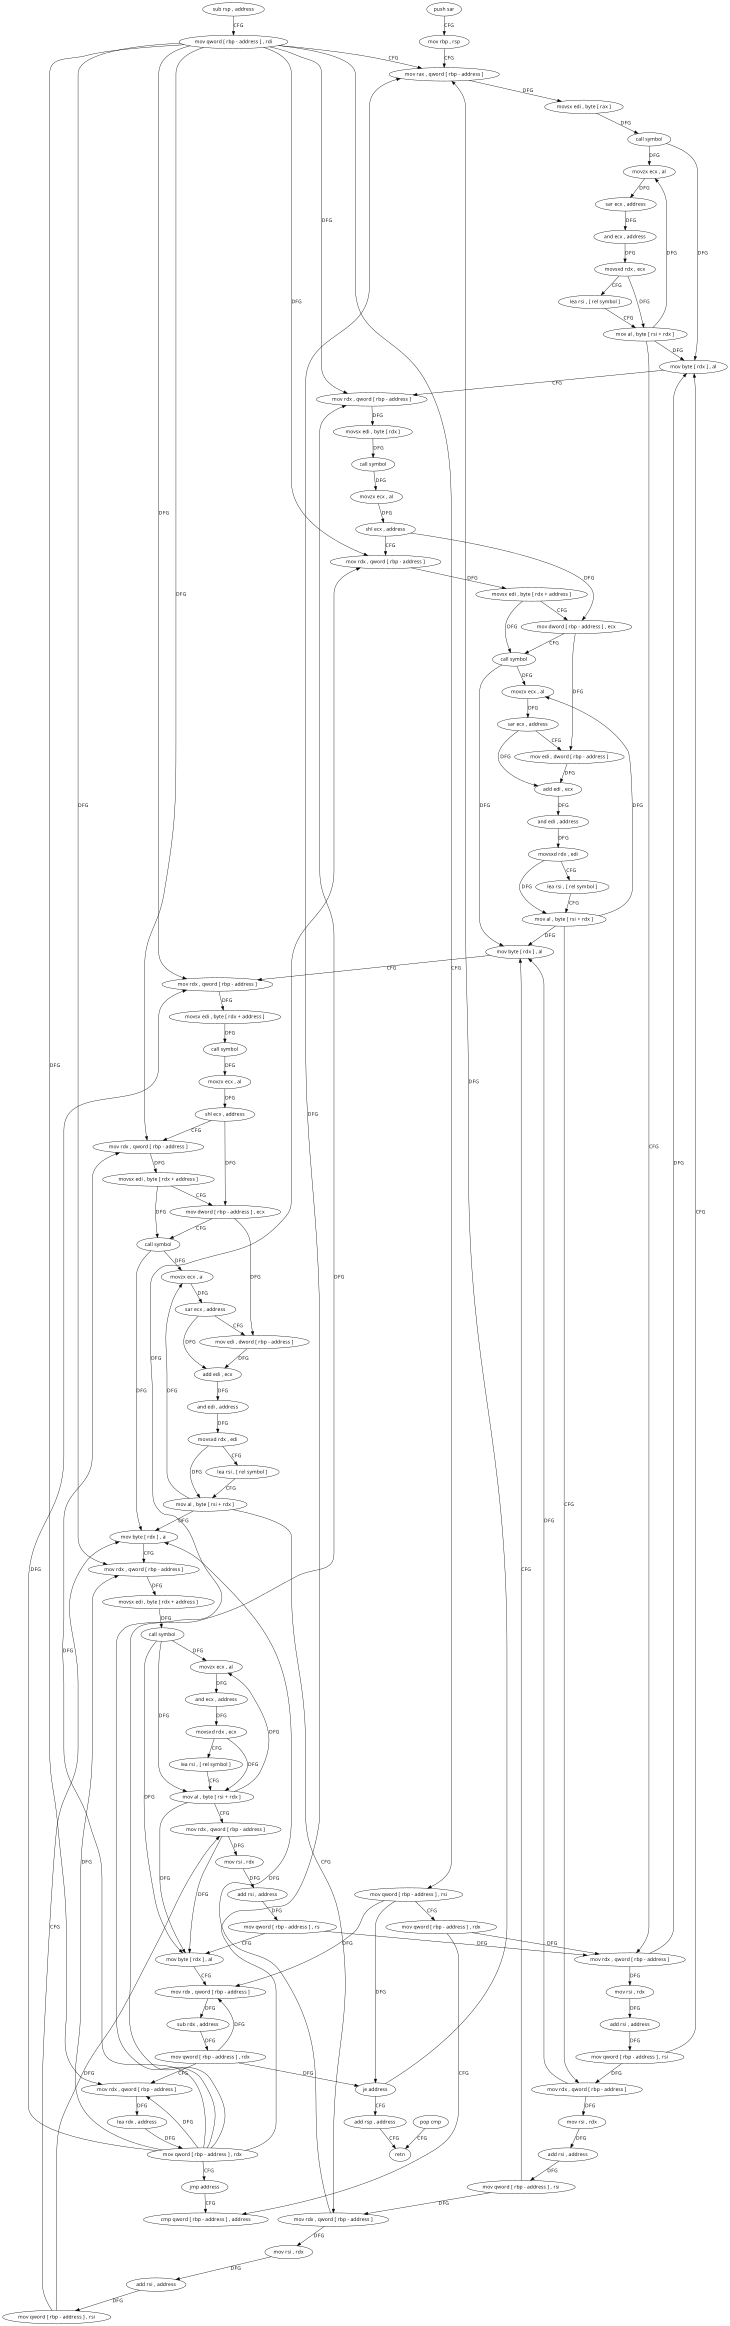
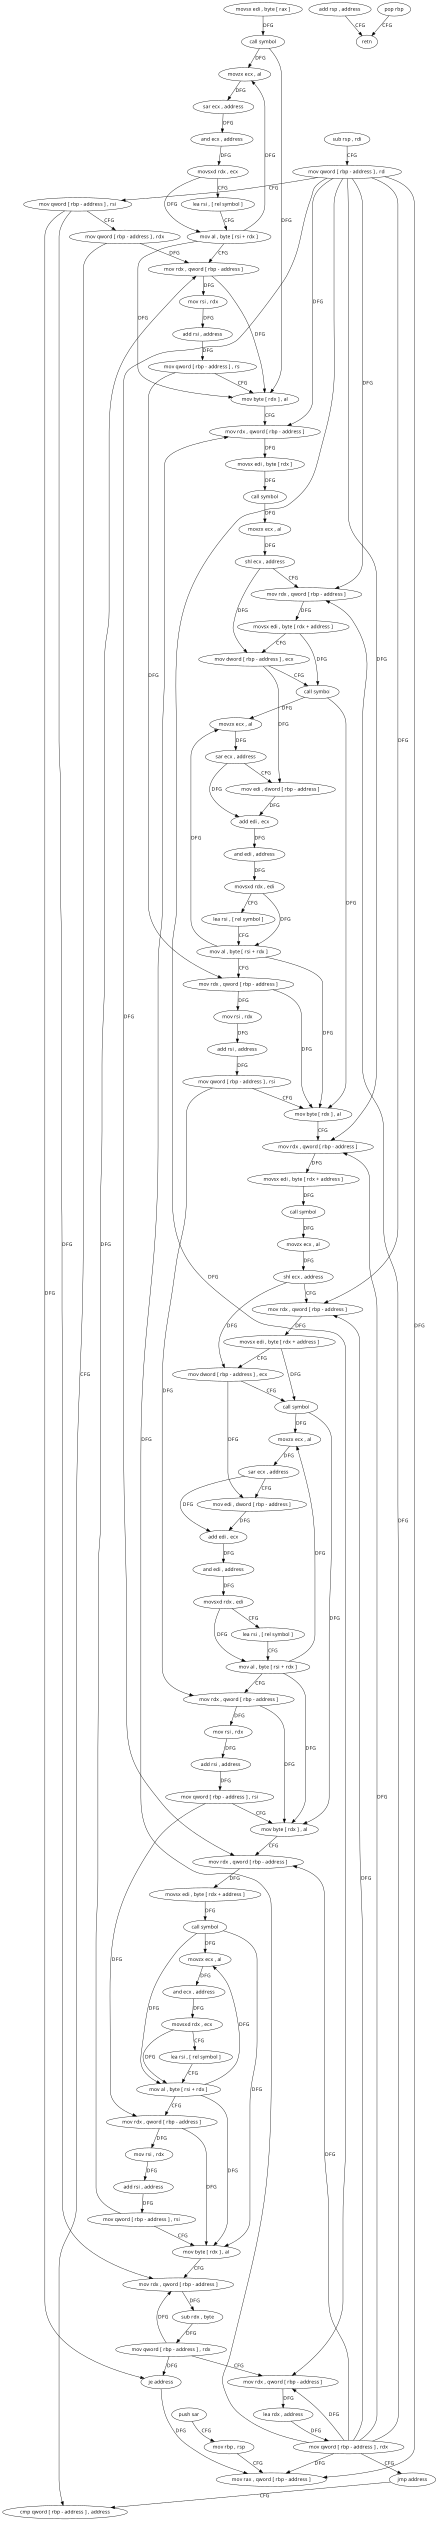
  digraph {
    fontname="Open Sans"
    node [fontname="Open Sans"]
    edge [fontname="Open Sans"]
    n1 [label="push sar"]
    n2 [label="mov rbp , rsp"]
    n3 [label="mov rax , qword [ rbp - address ]"]
-   n4 [label="sub rsp , address"]
+   n4 [label="sub rsp , rdi"]
    n5 [label="mov qword [ rbp - address ] , rdi"]
    n6 [label="mov qword [ rbp - address ] , rsi"]
    n7 [label="mov rdx , qword [ rbp - address ]"]
    n8 [label="mov rdx , qword [ rbp - address ]"]
    n9 [label="mov rdx , qword [ rbp - address ]"]
    n10 [label="mov rdx , qword [ rbp - address ]"]
    n11 [label="mov rdx , qword [ rbp - address ]"]
    n12 [label="mov rdx , qword [ rbp - address ]"]
    n13 [label="mov qword [ rbp - address ] , rdx"]
    n14 [label="mov rdx , qword [ rbp - address ]"]
    n15 [label="je address"]
    n16 [label="movsx edi , byte [ rax ]"]
    n17 [label="movsx edi , byte [ rdx ]"]
    n18 [label="movsx edi , byte [ rdx + address ]"]
    n19 [label="movsx edi , byte [ rdx + address ]"]
    n20 [label="movsx edi , byte [ rdx + address ]"]
    n21 [label="movsx edi , byte [ rdx + address ]"]
    n22 [label="lea rdx , address"]
    n23 [label="cmp qword [ rbp - address ] , address"]
    n24 [label="mov rdx , qword [ rbp - address ]"]
-   n25 [label="sub rdx , address"]
+   n25 [label="sub rdx , byte"]
    n26 [label="add rsp , address"]
    n27 [label="mov byte [ rdx ] , al"]
    n28 [label="mov rsi , rdx"]
    n29 [label=retn]
-   n30 [label="pop cmp"]
+   n30 [label="pop rbp"]
    n31 [label="call symbol"]
    n32 [label="movzx ecx , al"]
    n33 [label="sar ecx , address"]
    n34 [label="and ecx , address"]
    n35 [label="movsxd rdx , ecx"]
    n36 [label="lea rsi , [ rel symbol ]"]
    n37 [label="mov al , byte [ rsi + rdx ]"]
    n38 [label="add rsi , address"]
    n39 [label="mov qword [ rbp - address ] , rsi"]
    n40 [label="mov rdx , qword [ rbp - address ]"]
    n41 [label="mov byte [ rdx ] , al"]
    n42 [label="mov rsi , rdx"]
    n43 [label="call symbol"]
    n44 [label="movzx ecx , al"]
    n45 [label="shl ecx , address"]
    n46 [label="mov dword [ rbp - address ] , ecx"]
    n47 [label="call symbol"]
    n48 [label="mov edi , dword [ rbp - address ]"]
    n49 [label="movzx ecx , al"]
    n50 [label="add edi , ecx"]
    n51 [label="sar ecx , address"]
    n52 [label="and edi , address"]
    n53 [label="movsxd rdx , edi"]
    n54 [label="lea rsi , [ rel symbol ]"]
    n55 [label="mov al , byte [ rsi + rdx ]"]
    n56 [label="add rsi , address"]
    n57 [label="mov qword [ rbp - address ] , rsi"]
    n58 [label="mov rdx , qword [ rbp - address ]"]
    n59 [label="mov byte [ rdx ] , al"]
    n60 [label="mov rsi , rdx"]
    n61 [label="call symbol"]
    n62 [label="movzx ecx , al"]
    n63 [label="shl ecx , address"]
    n64 [label="mov dword [ rbp - address ] , ecx"]
    n65 [label="call symbol"]
    n66 [label="mov edi , dword [ rbp - address ]"]
    n67 [label="movzx ecx , al"]
    n68 [label="add edi , ecx"]
    n69 [label="sar ecx , address"]
    n70 [label="and edi , address"]
    n71 [label="movsxd rdx , edi"]
    n72 [label="lea rsi , [ rel symbol ]"]
    n73 [label="mov al , byte [ rsi + rdx ]"]
    n74 [label="add rsi , address"]
    n75 [label="mov qword [ rbp - address ] , rsi"]
    n76 [label="mov rdx , qword [ rbp - address ]"]
    n77 [label="mov byte [ rdx ] , al"]
    n78 [label="mov rsi , rdx"]
    n79 [label="call symbol"]
    n80 [label="movzx ecx , al"]
    n81 [label="mov al , byte [ rsi + rdx ]"]
    n82 [label="and ecx , address"]
    n83 [label="movsxd rdx , ecx"]
    n84 [label="lea rsi , [ rel symbol ]"]
    n85 [label="add rsi , address"]
    n86 [label="mov qword [ rbp - address ] , rsi"]
    n87 [label="mov qword [ rbp - address ] , rdx"]
    n88 [label="mov qword [ rbp - address ] , rdx"]
    n89 [label="jmp address"]
    n1 -> n2 [label=CFG]
    n2 -> n3 [label=CFG]
-   n3 -> n16 [label=DFG]
    n4 -> n5 [label=CFG]
-   n5 -> n3 [label=CFG]
+   n5 -> n3 [label=DFG]
    n5 -> n6 [label=CFG]
    n5 -> n7 [label=DFG]
    n5 -> n8 [label=DFG]
    n5 -> n9 [label=DFG]
    n5 -> n10 [label=DFG]
    n5 -> n11 [label=DFG]
    n5 -> n12 [label=DFG]
    n6 -> n13 [label=CFG]
    n6 -> n14 [label=DFG]
    n6 -> n15 [label=DFG]
    n7 -> n17 [label=DFG]
    n8 -> n18 [label=DFG]
    n9 -> n19 [label=DFG]
    n10 -> n20 [label=DFG]
    n11 -> n21 [label=DFG]
    n12 -> n22 [label=DFG]
    n13 -> n23 [label=CFG]
    n13 -> n24 [label=DFG]
    n14 -> n25 [label=DFG]
    n15 -> n3 [label=DFG]
-   n15 -> n26 [label=CFG]
    n16 -> n31 [label=DFG]
    n17 -> n43 [label=DFG]
    n18 -> n46 [label=CFG]
    n18 -> n47 [label=DFG]
    n19 -> n61 [label=DFG]
    n20 -> n64 [label=CFG]
    n20 -> n65 [label=DFG]
    n21 -> n79 [label=DFG]
    n22 -> n88 [label=DFG]
    n24 -> n27 [label=DFG]
    n24 -> n28 [label=DFG]
    n25 -> n87 [label=DFG]
    n26 -> n29 [label=CFG]
    n27 -> n7 [label=CFG]
    n28 -> n38 [label=DFG]
    n30 -> n29 [label=CFG]
    n31 -> n27 [label=DFG]
    n31 -> n32 [label=DFG]
    n32 -> n33 [label=DFG]
    n33 -> n34 [label=DFG]
    n34 -> n35 [label=DFG]
    n35 -> n36 [label=CFG]
    n35 -> n37 [label=DFG]
    n36 -> n37 [label=CFG]
    n37 -> n24 [label=CFG]
    n37 -> n27 [label=DFG]
    n37 -> n32 [label=DFG]
    n38 -> n39 [label=DFG]
    n39 -> n27 [label=CFG]
    n39 -> n40 [label=DFG]
    n40 -> n41 [label=DFG]
    n40 -> n42 [label=DFG]
    n41 -> n9 [label=CFG]
    n42 -> n56 [label=DFG]
    n43 -> n44 [label=DFG]
    n44 -> n45 [label=DFG]
    n45 -> n8 [label=CFG]
    n45 -> n46 [label=DFG]
    n46 -> n47 [label=CFG]
    n46 -> n48 [label=DFG]
    n47 -> n41 [label=DFG]
    n47 -> n49 [label=DFG]
    n48 -> n50 [label=DFG]
    n49 -> n51 [label=DFG]
    n50 -> n52 [label=DFG]
    n51 -> n48 [label=CFG]
    n51 -> n50 [label=DFG]
    n52 -> n53 [label=DFG]
    n53 -> n54 [label=CFG]
    n53 -> n55 [label=DFG]
    n54 -> n55 [label=CFG]
    n55 -> n40 [label=CFG]
    n55 -> n41 [label=DFG]
    n55 -> n49 [label=DFG]
    n56 -> n57 [label=DFG]
    n57 -> n41 [label=CFG]
    n57 -> n58 [label=DFG]
    n58 -> n59 [label=DFG]
    n58 -> n60 [label=DFG]
    n59 -> n11 [label=CFG]
    n60 -> n74 [label=DFG]
    n61 -> n62 [label=DFG]
    n62 -> n63 [label=DFG]
    n63 -> n10 [label=CFG]
    n63 -> n64 [label=DFG]
    n64 -> n65 [label=CFG]
    n64 -> n66 [label=DFG]
    n65 -> n59 [label=DFG]
    n65 -> n67 [label=DFG]
    n66 -> n68 [label=DFG]
    n67 -> n69 [label=DFG]
    n68 -> n70 [label=DFG]
    n69 -> n66 [label=CFG]
    n69 -> n68 [label=DFG]
    n70 -> n71 [label=DFG]
    n71 -> n72 [label=CFG]
    n71 -> n73 [label=DFG]
    n72 -> n73 [label=CFG]
    n73 -> n58 [label=CFG]
    n73 -> n59 [label=DFG]
    n73 -> n67 [label=DFG]
    n74 -> n75 [label=DFG]
    n75 -> n59 [label=CFG]
    n75 -> n76 [label=DFG]
    n76 -> n77 [label=DFG]
    n76 -> n78 [label=DFG]
    n77 -> n14 [label=CFG]
    n78 -> n85 [label=DFG]
    n79 -> n77 [label=DFG]
    n79 -> n80 [label=DFG]
    n79 -> n81 [label=DFG]
    n80 -> n82 [label=DFG]
    n81 -> n76 [label=CFG]
    n81 -> n77 [label=DFG]
    n81 -> n80 [label=DFG]
    n82 -> n83 [label=DFG]
    n83 -> n81 [label=DFG]
    n83 -> n84 [label=CFG]
    n84 -> n81 [label=CFG]
    n85 -> n86 [label=DFG]
    n86 -> n24 [label=DFG]
    n86 -> n77 [label=CFG]
    n87 -> n12 [label=CFG]
    n87 -> n14 [label=DFG]
    n87 -> n15 [label=DFG]
    n88 -> n3 [label=DFG]
    n88 -> n7 [label=DFG]
    n88 -> n8 [label=DFG]
    n88 -> n9 [label=DFG]
    n88 -> n10 [label=DFG]
    n88 -> n11 [label=DFG]
    n88 -> n12 [label=DFG]
    n88 -> n89 [label=CFG]
    n89 -> n23 [label=CFG]
  }
